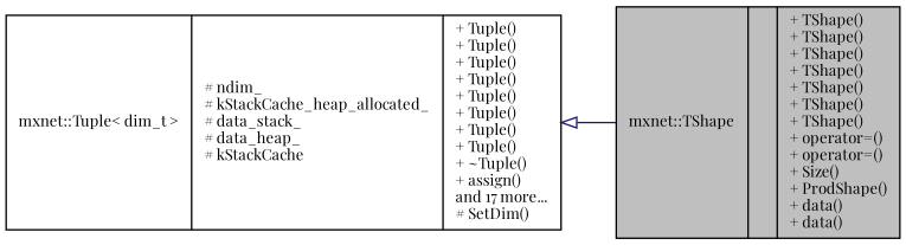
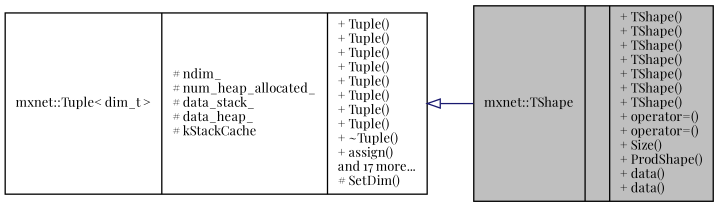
  digraph {
    rankdir=LR
    fontname="Playfair Display"
    node [color=black fontname="Playfair Display" fontsize=10 shape=record style=filled]
    n1 [fillcolor=grey75 fontcolor=black height=0.2 label="{mxnet::TShape\n||+ TShape()\l+ TShape()\l+ TShape()\l+ TShape()\l+ TShape()\l+ TShape()\l+ TShape()\l+ operator=()\l+ operator=()\l+ Size()\l+ ProdShape()\l+ data()\l+ data()\l}" width=0.4]
-   n2 [fillcolor=white height=0.2 label="{mxnet::Tuple\< dim_t \>\n|# ndim_\l# kStackCache_heap_allocated_\l# data_stack_\l# data_heap_\l# kStackCache\l|+ Tuple()\l+ Tuple()\l+ Tuple()\l+ Tuple()\l+ Tuple()\l+ Tuple()\l+ Tuple()\l+ Tuple()\l+ ~Tuple()\l+ assign()\land 17 more...\l# SetDim()\l}" width=0.4]
+   n2 [fillcolor=white height=0.2 label="{mxnet::Tuple\< dim_t \>\n|# ndim_\l# num_heap_allocated_\l# data_stack_\l# data_heap_\l# kStackCache\l|+ Tuple()\l+ Tuple()\l+ Tuple()\l+ Tuple()\l+ Tuple()\l+ Tuple()\l+ Tuple()\l+ Tuple()\l+ ~Tuple()\l+ assign()\land 17 more...\l# SetDim()\l}" width=0.4]
    n2 -> n1 [arrowtail=onormal color=midnightblue dir=back fontname="Playfair Display" fontsize=10 labelfontname=Helvetica labelfontsize=10 style=solid]
  }
